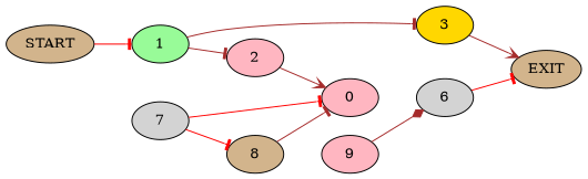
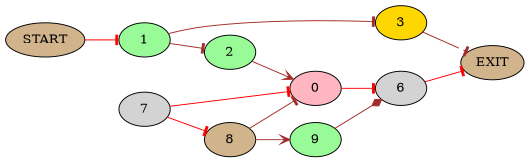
  digraph {
    rankdir=LR
    node [fillcolor=tan style=filled]
    edge [arrowhead=tee color=brown]
    n1 [label=START]
    1 [fillcolor=palegreen]
-   2 [fillcolor=lightpink]
+   2 [fillcolor=palegreen]
    3 [fillcolor=gold]
    n5 [label=EXIT]
    n6 [fillcolor=lightpink label=0]
    6 [fillcolor=lightgrey]
    7 [fillcolor=lightgrey]
    8
-   9 [fillcolor=lightpink]
+   9 [fillcolor=palegreen]
    n1 -> 1 [color=red]
    1 -> 2
    1 -> 3
    2 -> n6 [arrowhead=vee]
-   3 -> n5 [arrowhead=vee]
+   3 -> n5
+   n6 -> 6 [color=red]
    6 -> n5 [color=red]
    7 -> n6 [color=red]
    7 -> 8 [color=red]
    8 -> n6
+   8 -> 9 [arrowhead=vee]
    9 -> 6 [arrowhead=diamond]
  }
